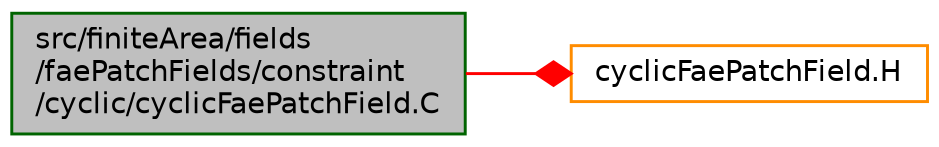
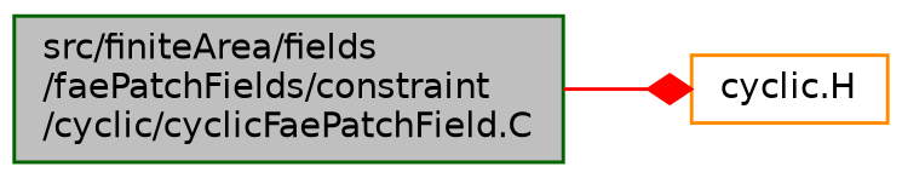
  digraph {
    rankdir=LR
    node [fontname=Helvetica fontsize=10 shape=record]
    n1 [color=darkgreen fillcolor=grey75 fontcolor=black height=0.2 label="src/finiteArea/fields\l/faePatchFields/constraint\l/cyclic/cyclicFaePatchField.C" style=filled width=0.4]
-   n2 [color=darkorange height=0.2 label="cyclicFaePatchField.H" width=0.4]
+   n2 [color=darkorange height=0.2 label="cyclic.H" width=0.4]
    n1 -> n2 [color=red fontname=Helvetica fontsize=10 labelfontname=Helvetica labelfontsize=10 style=solid arrowhead=diamond]
  }
